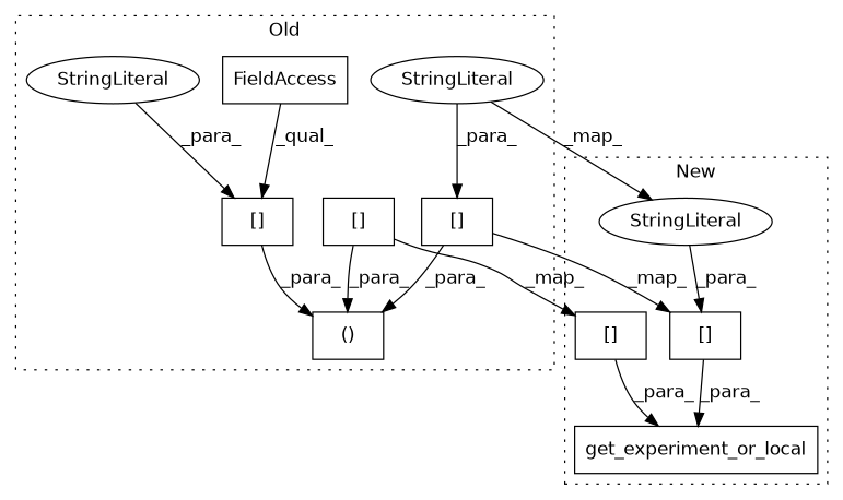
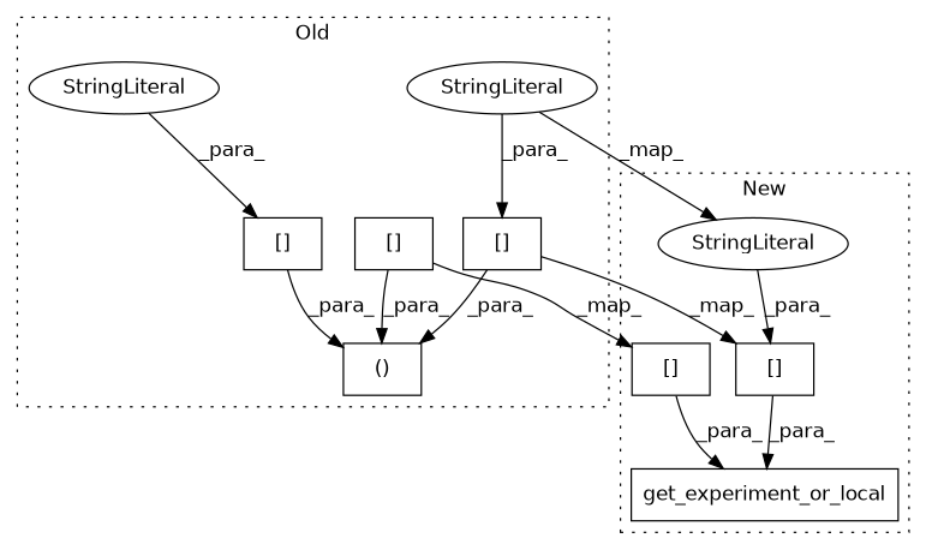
  digraph {
    fontname="DejaVu Sans"
    node [a=2 l="8,1" s=2781 shape=box fontname="DejaVu Sans"]
    edge [fontname="DejaVu Sans"]
    n1 [label="[]" s="2781,2795"]
    n2 [a=106 l=85 label="()"]
    n3 [label="[]" s="2809,2831"]
-   n4 [a=22 l=7 label=FieldAccess]
    n5 [label="[]" s="2845,2865"]
    n6 [a=45 l=14 label=StringLiteral s=2817 shape=ellipse]
    n7 [a=45 l=6 label=StringLiteral s=2789 shape=ellipse]
    n8 [a=32 l="24,1" label=get_experiment_or_local s="2799,2863"]
    n9 [label="[]" s="2823,2840"]
    n10 [label="[]" s="2842,2862"]
    n11 [a=45 l=9 label=StringLiteral s=2831 shape=ellipse]
    subgraph cluster_1 {
      label=Old
      style=dotted
      n1
      n2
      n3
-     n4
      n5
      n6
      n7
    }
    subgraph cluster_2 {
      label=New
      style=dotted
      n8
      n9
      n10
      n11
    }
    n1 -> n2 [label=_para_]
    n3 -> n2 [label=_para_]
    n3 -> n9 [label=_map_]
-   n4 -> n1 [label=_qual_]
    n5 -> n2 [label=_para_]
    n5 -> n10 [label=_map_]
    n6 -> n3 [label=_para_]
    n6 -> n11 [label=_map_]
    n7 -> n1 [label=_para_]
    n9 -> n8 [label=_para_]
    n10 -> n8 [label=_para_]
    n11 -> n9 [label=_para_]
  }
